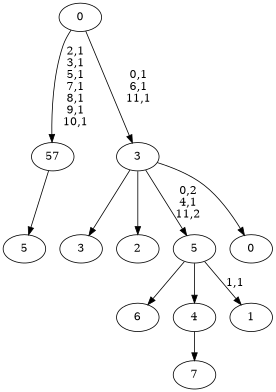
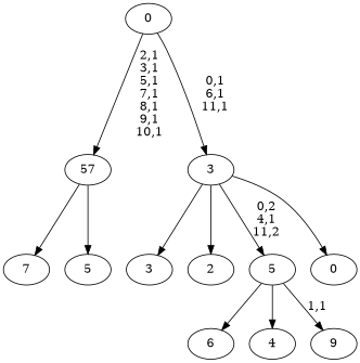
  digraph {
    n1 [label=7]
    n2 [label=6]
    n3 [label=5]
    n4 [label=57]
    n5 [label=4]
    n6 [label=3]
    n7 [label=2]
-   n8 [label=1]
+   n8 [label=9]
    5
    n10 [label=0]
    3
    0
-   n5 -> n1
+   n4 -> n1
    n4 -> n3
    5 -> n2
    5 -> n5
    5 -> n8 [label="1,1"]
    3 -> n6
    3 -> n7
    3 -> 5 [label="0,2\n4,1\n11,2"]
    3 -> n10
    0 -> n4 [label="2,1\n3,1\n5,1\n7,1\n8,1\n9,1\n10,1"]
    0 -> 3 [label="0,1\n6,1\n11,1"]
  }
